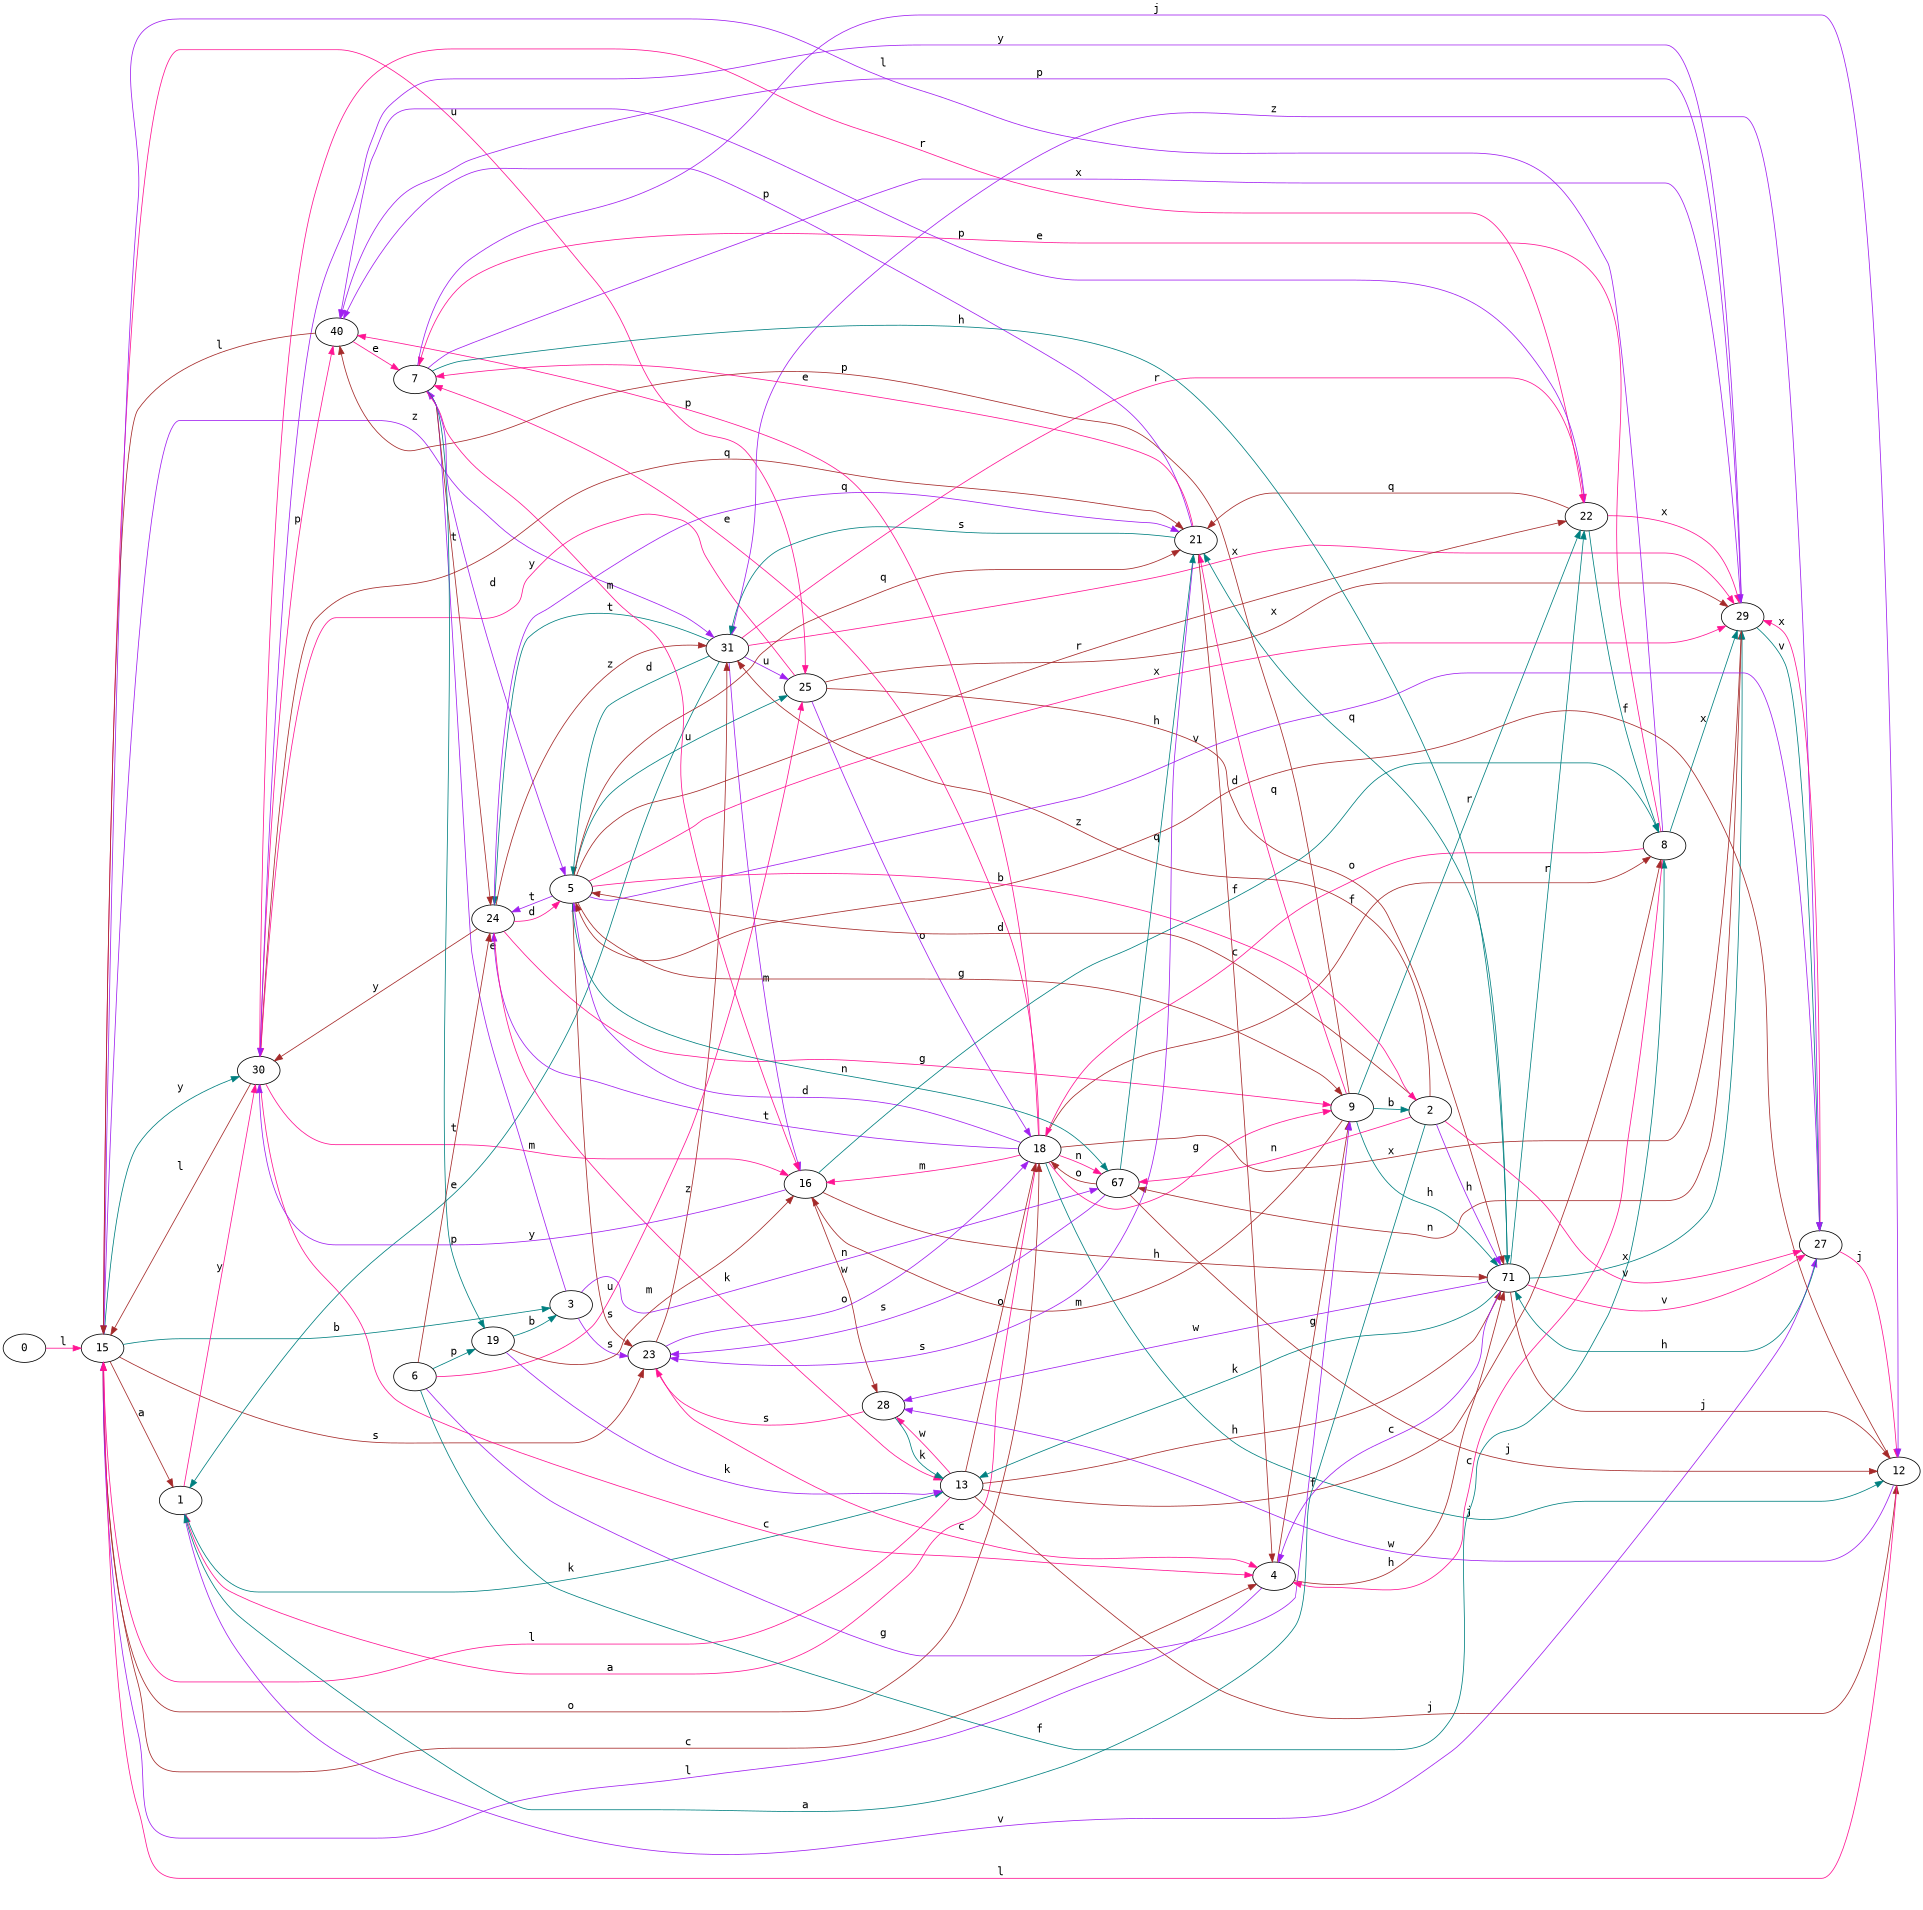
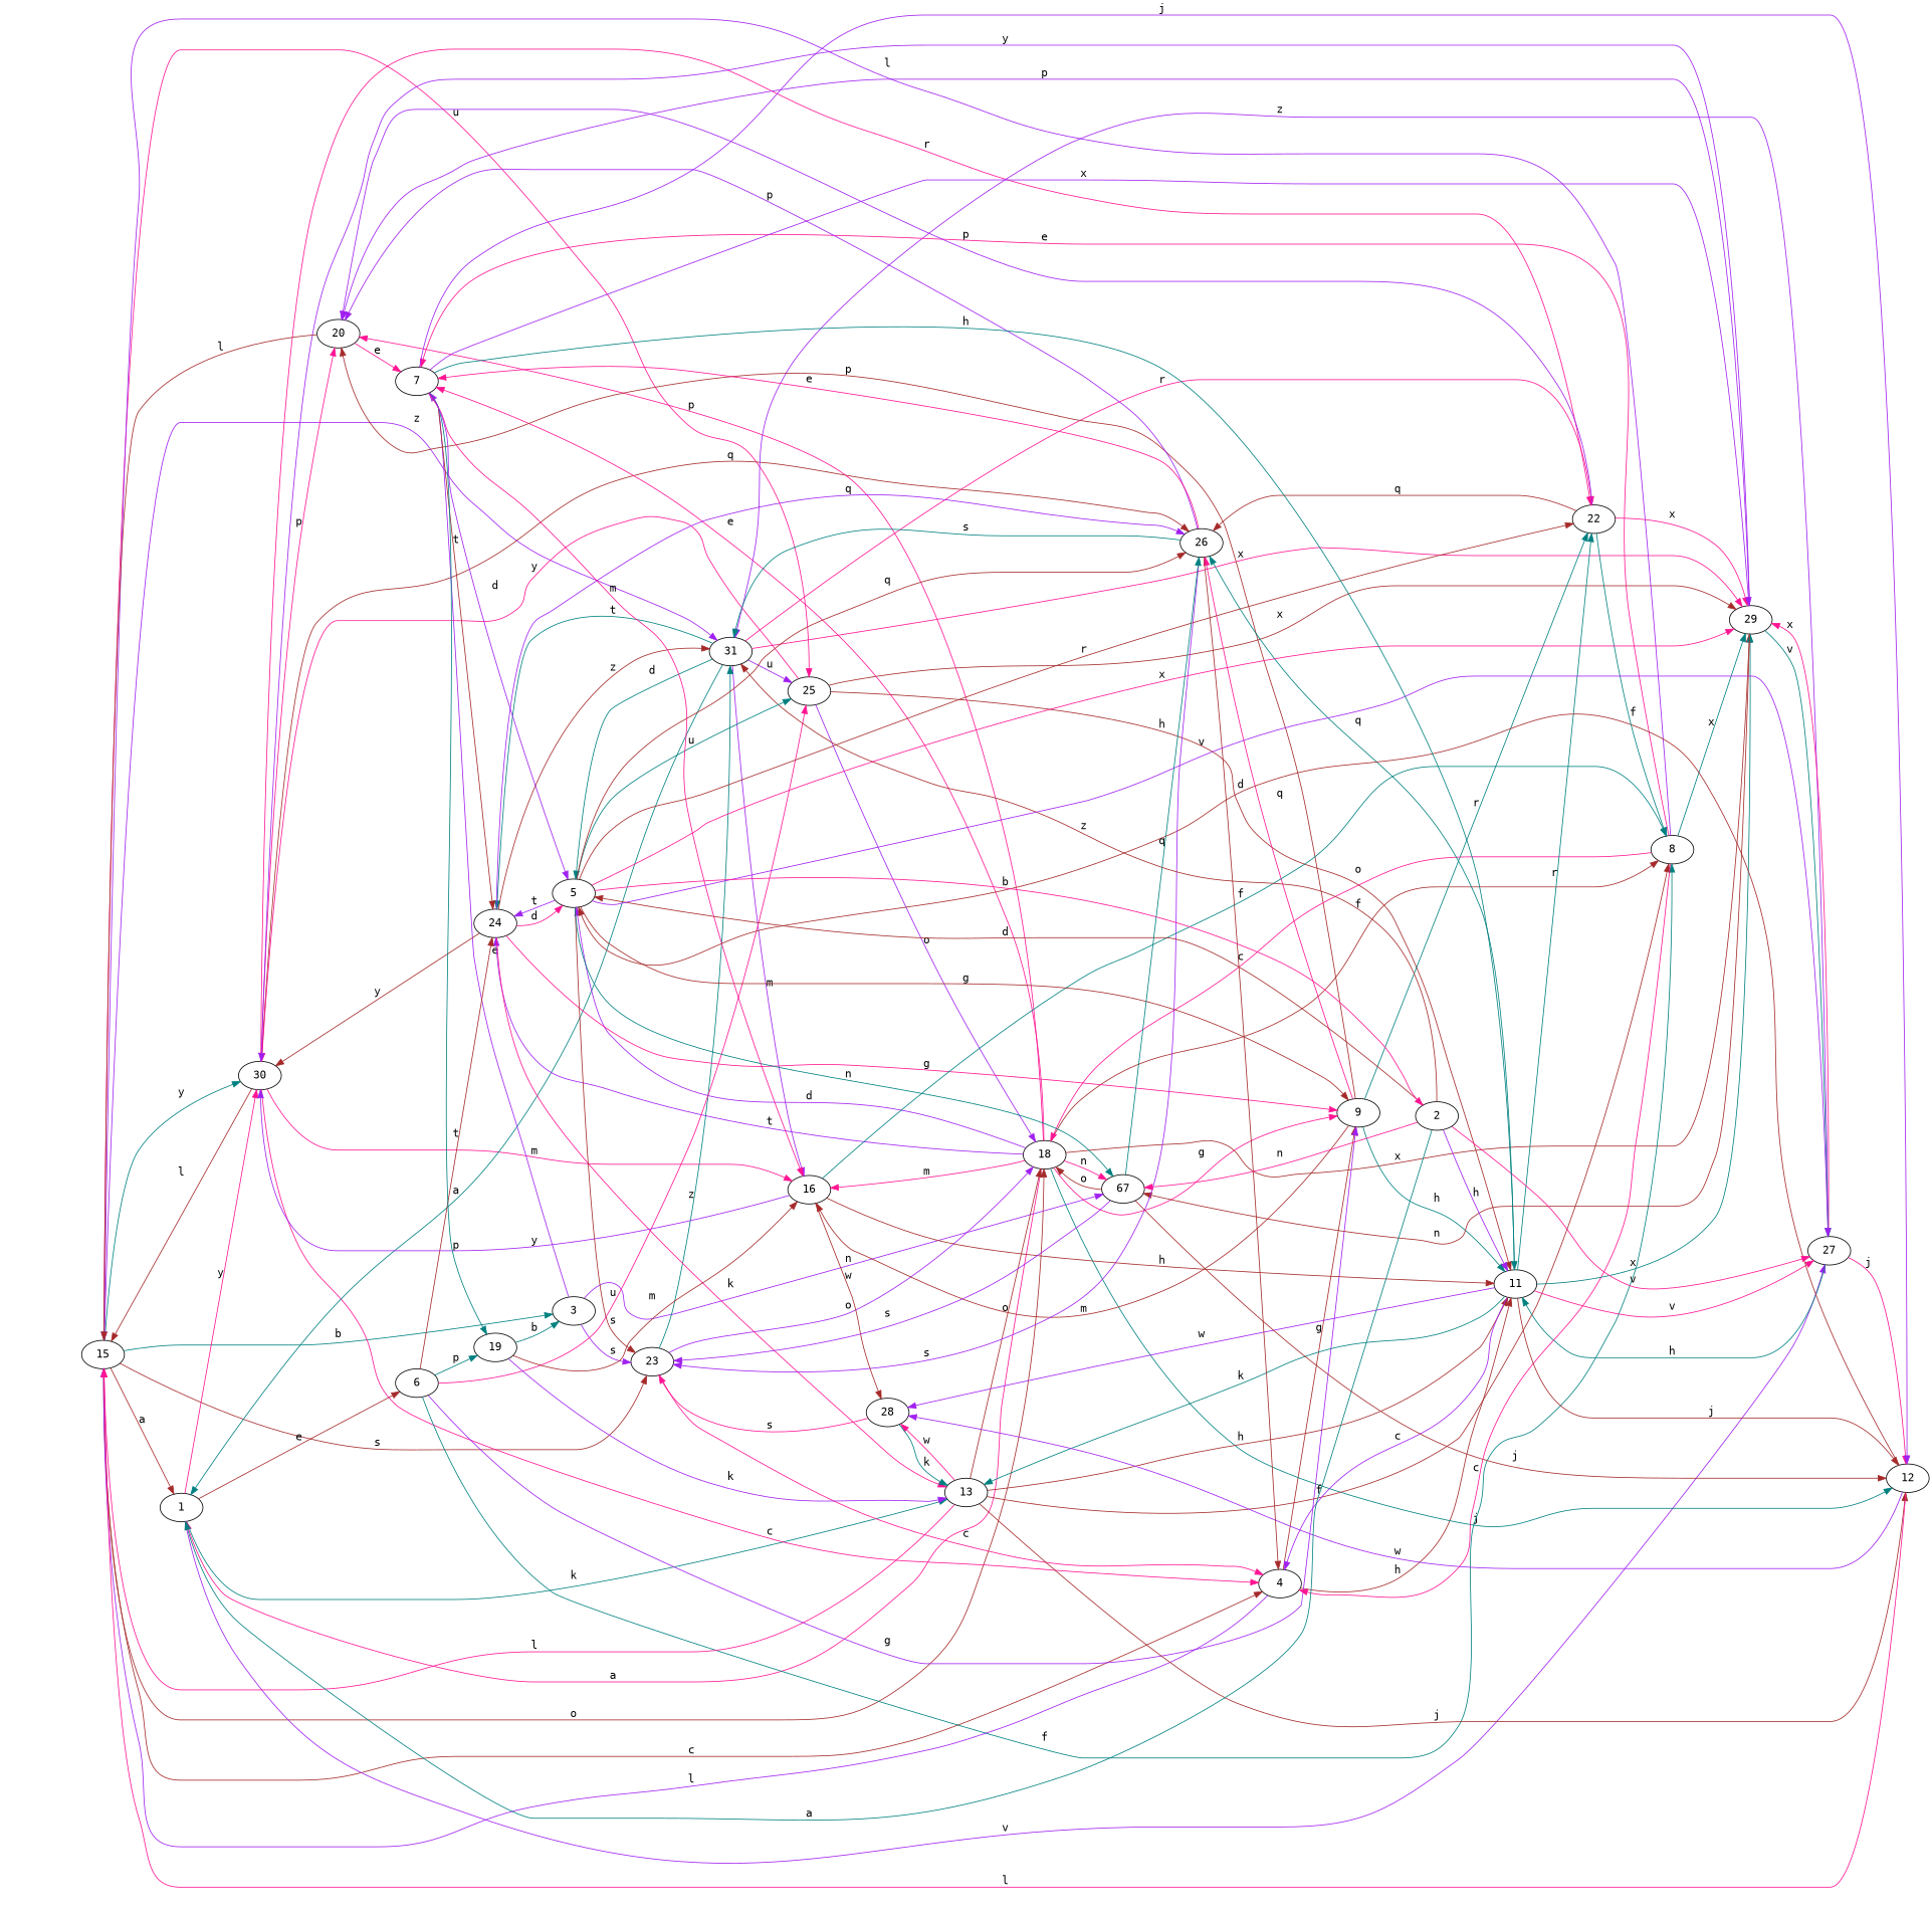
  strict digraph {
    fontname="DejaVu Sans Mono"
    rankdir=LR
    node [fontname="DejaVu Sans Mono"]
    edge [color=brown fontname="DejaVu Sans Mono"]
-   0
    15
    1
    30
    31
    3
    23
    4
    25
    18
    6
    13
    27
    9
    24
    8
    19
-   11 [label=71]
+   11
    12
    28
    29
-   21
+   21 [label=26]
    22
    16
-   20 [label=40]
+   20
    2
    5
    n28 [label=67]
    7
-   0 -> 15 [color=deeppink label=l]
    15 -> 1 [label=a]
    15 -> 30 [color=teal label=y]
    15 -> 31 [color=purple label=z]
    15 -> 3 [color=teal label=b]
    15 -> 23 [label=s]
    15 -> 4 [label=c]
    15 -> 25 [color=deeppink label=u]
    15 -> 18 [label=o]
    1 -> 30 [color=deeppink label=y]
+   1 -> 6 [label=e]
    1 -> 13 [color=teal label=k]
    1 -> 27 [color=purple label=v]
    30 -> 15 [label=l]
    30 -> 4 [color=deeppink label=c]
    30 -> 21 [label=q]
    30 -> 22 [color=deeppink label=r]
    30 -> 16 [color=deeppink label=m]
    30 -> 20 [color=deeppink label=p]
-   31 -> 1 [color=teal label=e]
+   31 -> 1 [color=teal label=a]
    31 -> 25 [color=purple label=u]
    31 -> 24 [color=teal label=t]
    31 -> 29 [color=deeppink label=x]
    31 -> 22 [color=deeppink label=r]
    31 -> 16 [color=purple label=m]
    31 -> 5 [color=teal label=d]
    3 -> 23 [color=purple label=s]
    3 -> n28 [color=purple label=n]
    3 -> 7 [color=purple label=e]
-   23 -> 31 [label=z]
+   23 -> 31 [color=teal label=z]
    23 -> 4 [color=deeppink label=c]
    23 -> 18 [color=purple label=o]
    4 -> 15 [color=purple label=l]
    4 -> 9 [label=g]
    4 -> 11 [label=h]
    25 -> 30 [color=deeppink label=y]
    25 -> 18 [color=purple label=o]
    25 -> 11 [label=h]
    25 -> 29 [label=x]
    18 -> 1 [color=deeppink label=a]
    18 -> 9 [color=deeppink label=g]
    18 -> 24 [color=purple label=t]
    18 -> 8 [label=f]
    18 -> 12 [color=teal label=j]
    18 -> 29 [label=x]
    18 -> 16 [color=deeppink label=m]
    18 -> 20 [color=deeppink label=p]
    18 -> 5 [color=purple label=d]
    18 -> n28 [color=deeppink label=n]
    18 -> 7 [color=deeppink label=e]
    6 -> 25 [color=deeppink label=u]
    6 -> 9 [color=purple label=g]
    6 -> 24 [label=t]
    6 -> 8 [color=teal label=f]
    6 -> 19 [color=teal label=p]
    13 -> 15 [color=deeppink label=l]
    13 -> 18 [label=o]
    13 -> 8 [label=f]
    13 -> 11 [label=h]
    13 -> 12 [label=j]
    13 -> 28 [color=deeppink label=w]
    27 -> 31 [color=purple label=z]
    27 -> 11 [color=teal label=h]
    27 -> 12 [color=deeppink label=j]
    27 -> 29 [color=deeppink label=x]
    9 -> 11 [color=teal label=h]
    9 -> 21 [color=deeppink label=q]
    9 -> 22 [color=teal label=r]
    9 -> 16 [label=m]
    9 -> 20 [label=p]
-   9 -> 2 [color=teal label=b]
    24 -> 30 [label=y]
    24 -> 31 [label=z]
    24 -> 13 [color=deeppink label=k]
    24 -> 9 [color=deeppink label=g]
    24 -> 21 [color=purple label=q]
    24 -> 5 [color=deeppink label=d]
    8 -> 15 [color=purple label=l]
    8 -> 4 [color=deeppink label=c]
    8 -> 18 [color=deeppink label=o]
    8 -> 29 [color=teal label=x]
    8 -> 7 [color=deeppink label=e]
    19 -> 3 [color=teal label=b]
    19 -> 13 [color=purple label=k]
    19 -> 16 [label=m]
    11 -> 4 [color=purple label=c]
    11 -> 13 [color=teal label=k]
    11 -> 27 [color=deeppink label=v]
    11 -> 12 [label=j]
    11 -> 28 [color=purple label=w]
    11 -> 29 [color=teal label=x]
    11 -> 21 [color=teal label=q]
    11 -> 22 [color=teal label=r]
    12 -> 15 [color=deeppink label=l]
    12 -> 28 [color=purple label=w]
    12 -> 5 [label=d]
    28 -> 23 [color=deeppink label=s]
    28 -> 13 [color=teal label=k]
    29 -> 30 [color=purple label=y]
    29 -> 27 [color=teal label=v]
    29 -> 20 [color=purple label=p]
    29 -> n28 [label=n]
    21 -> 31 [color=teal label=s]
    21 -> 23 [color=purple label=s]
    21 -> 4 [label=c]
    21 -> 20 [color=purple label=p]
    21 -> 7 [color=deeppink label=e]
    22 -> 8 [color=teal label=f]
    22 -> 29 [color=deeppink label=x]
    22 -> 21 [label=q]
    22 -> 20 [color=purple label=p]
    16 -> 30 [color=purple label=y]
    16 -> 8 [color=teal label=f]
    16 -> 11 [label=h]
    16 -> 28 [label=w]
    20 -> 15 [label=l]
    20 -> 7 [color=deeppink label=e]
    2 -> 1 [color=teal label=a]
    2 -> 31 [label=z]
    2 -> 27 [color=deeppink label=v]
    2 -> 11 [color=purple label=h]
    2 -> 5 [label=d]
    2 -> n28 [color=deeppink label=n]
    5 -> 23 [label=s]
    5 -> 25 [color=teal label=u]
    5 -> 27 [color=purple label=v]
    5 -> 9 [label=g]
    5 -> 24 [color=purple label=t]
    5 -> 29 [color=deeppink label=x]
    5 -> 21 [label=q]
    5 -> 22 [label=r]
    5 -> 2 [color=deeppink label=b]
    5 -> n28 [color=teal label=n]
    n28 -> 23 [color=purple label=s]
    n28 -> 18 [label=o]
    n28 -> 12 [label=j]
    n28 -> 21 [color=teal label=q]
    7 -> 24 [label=t]
    7 -> 19 [color=teal label=p]
    7 -> 11 [color=teal label=h]
    7 -> 12 [color=purple label=j]
    7 -> 29 [color=purple label=x]
    7 -> 16 [color=deeppink label=m]
    7 -> 5 [color=purple label=d]
  }
